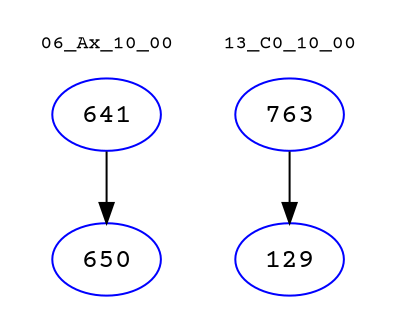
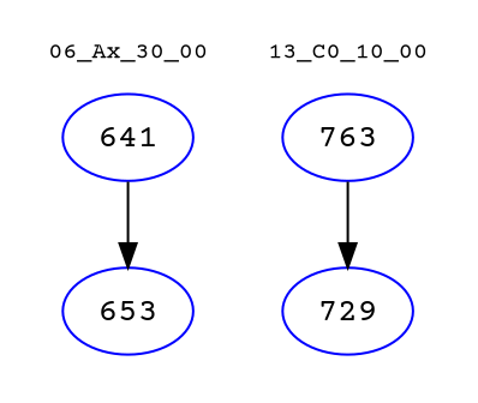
  digraph {
    fontname="Courier Prime"
    node [color=blue fontname="Courier Prime"]
    edge [color=black fontname="Courier Prime"]
    n1 [label=641]
-   n2 [label=650]
+   n2 [label=653]
    n3 [label=763]
-   n4 [label=129]
+   n4 [label=729]
    subgraph cluster_1 {
      color=white
      fontsize=10
-     label="06_Ax_10_00"
+     label="06_Ax_30_00"
      n1
      n2
    }
    subgraph cluster_2 {
      color=white
      fontsize=10
      label="13_C0_10_00"
      n3
      n4
    }
    n1 -> n2
    n3 -> n4
  }
